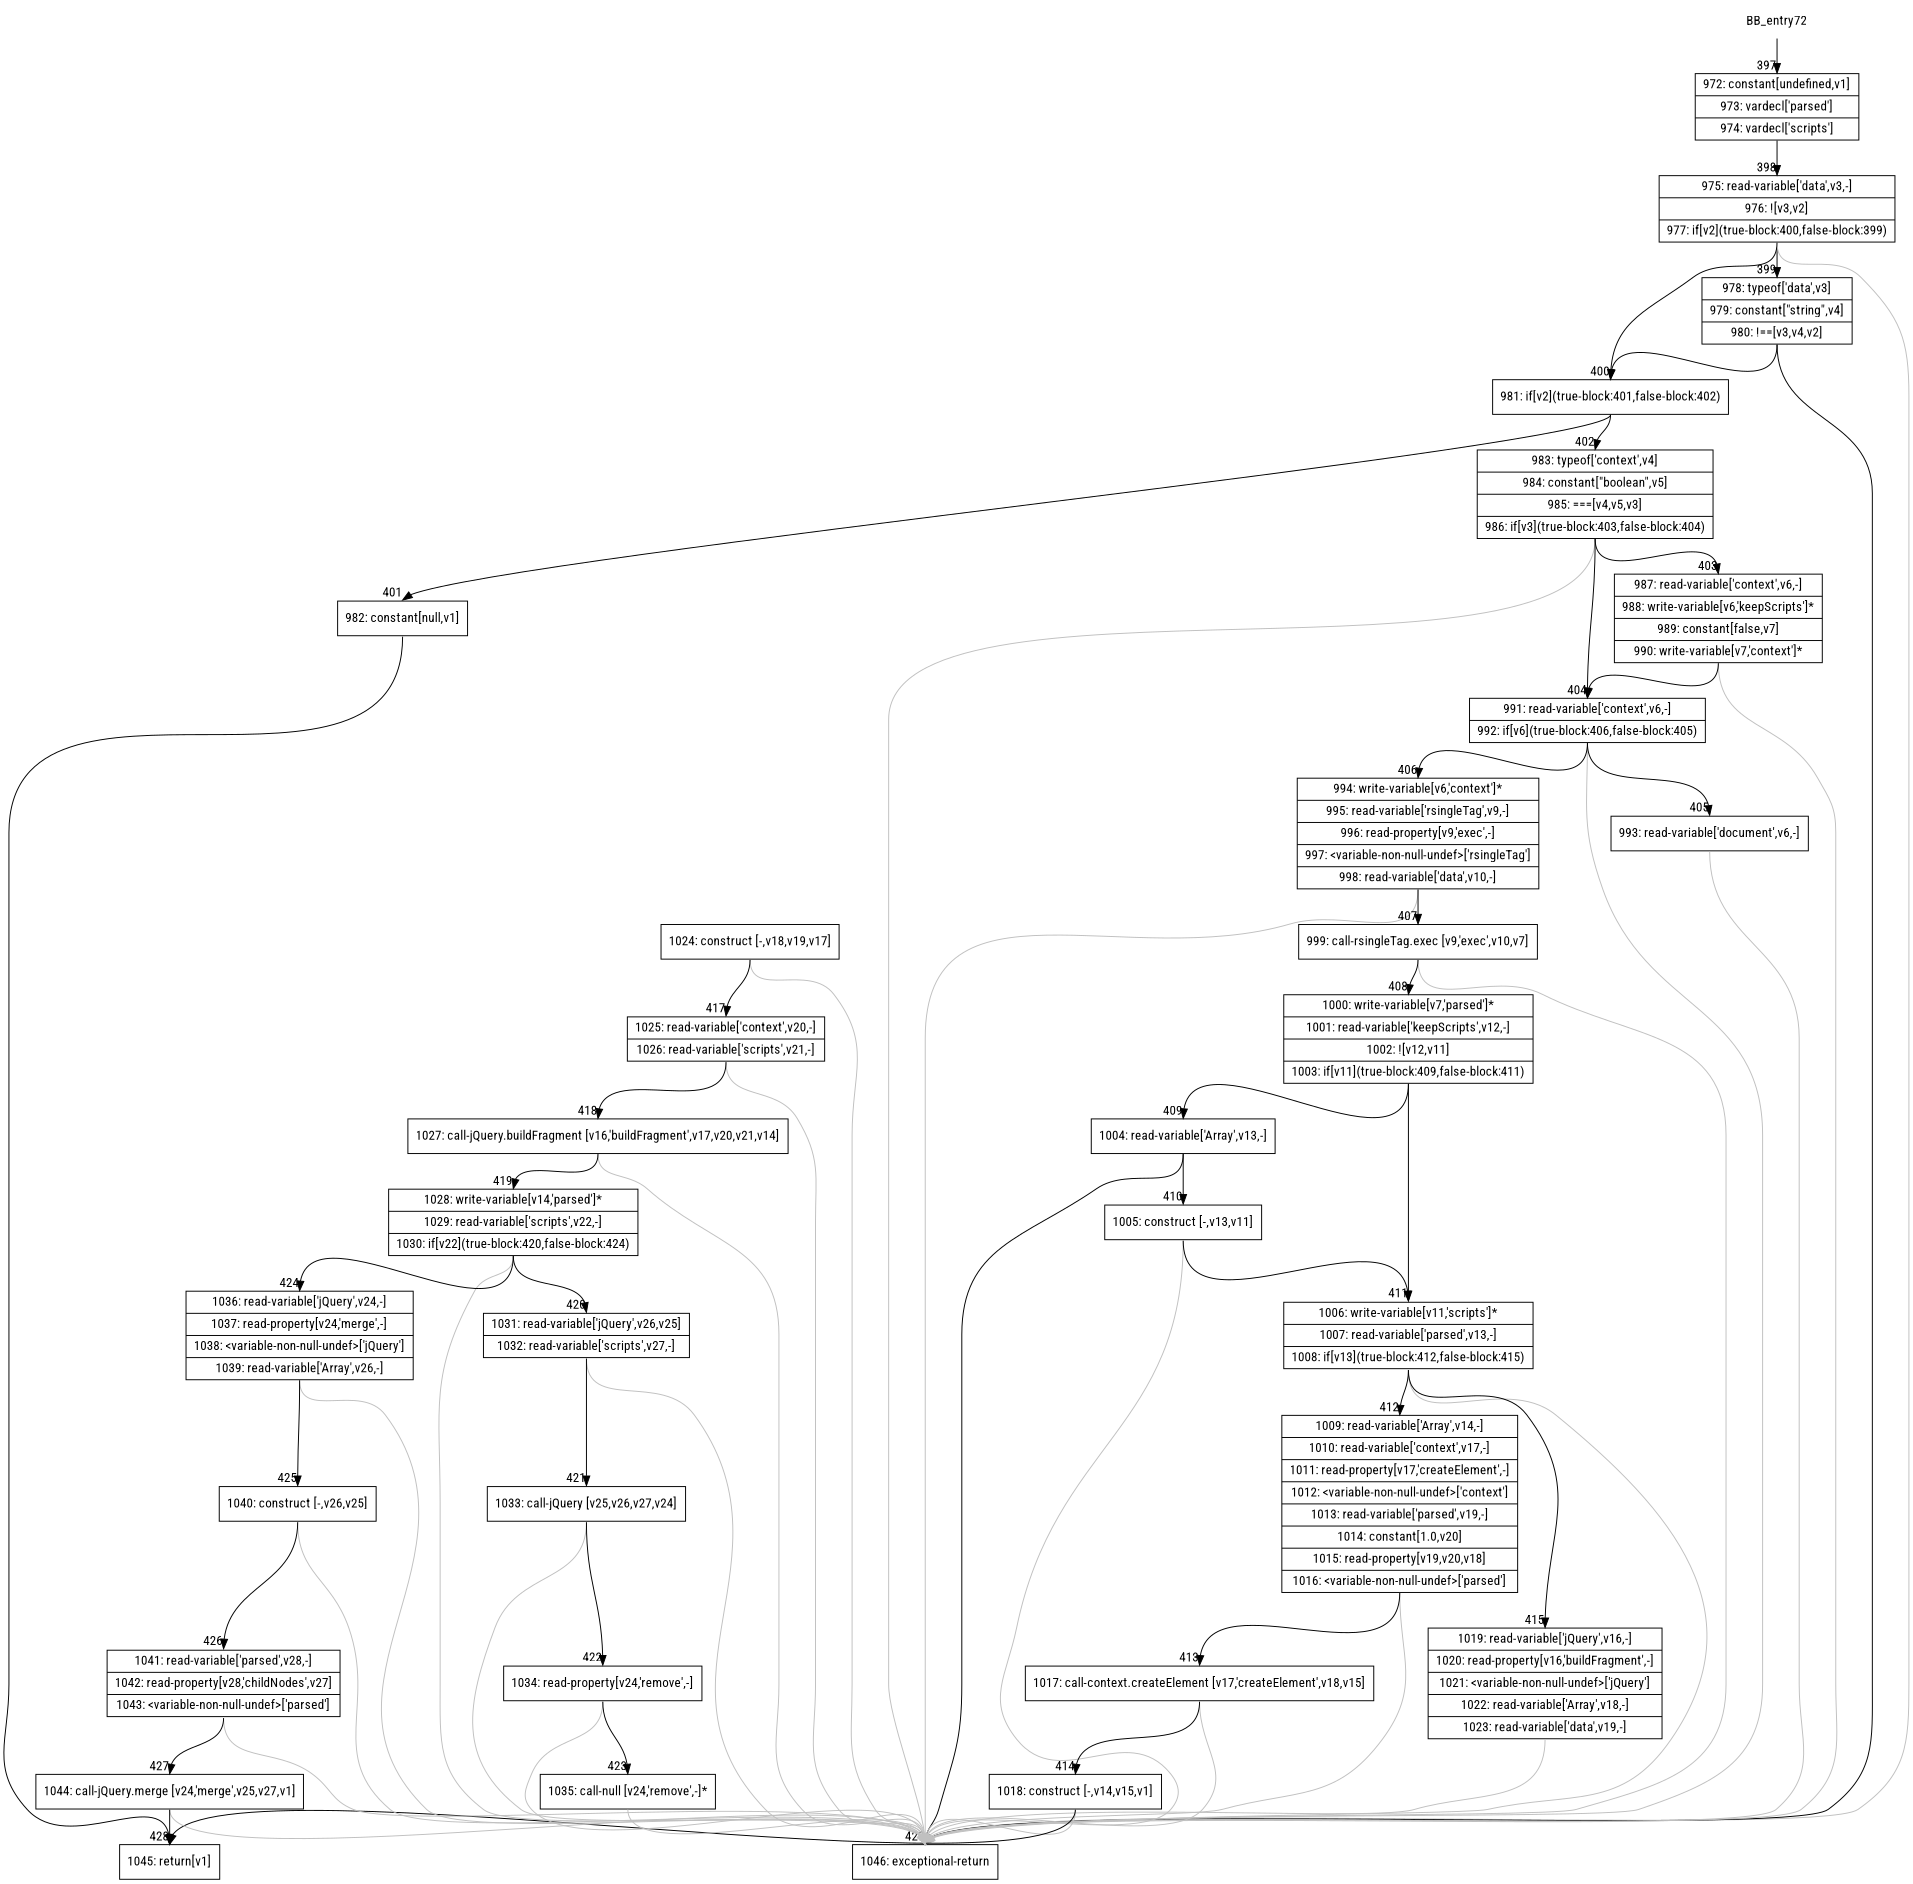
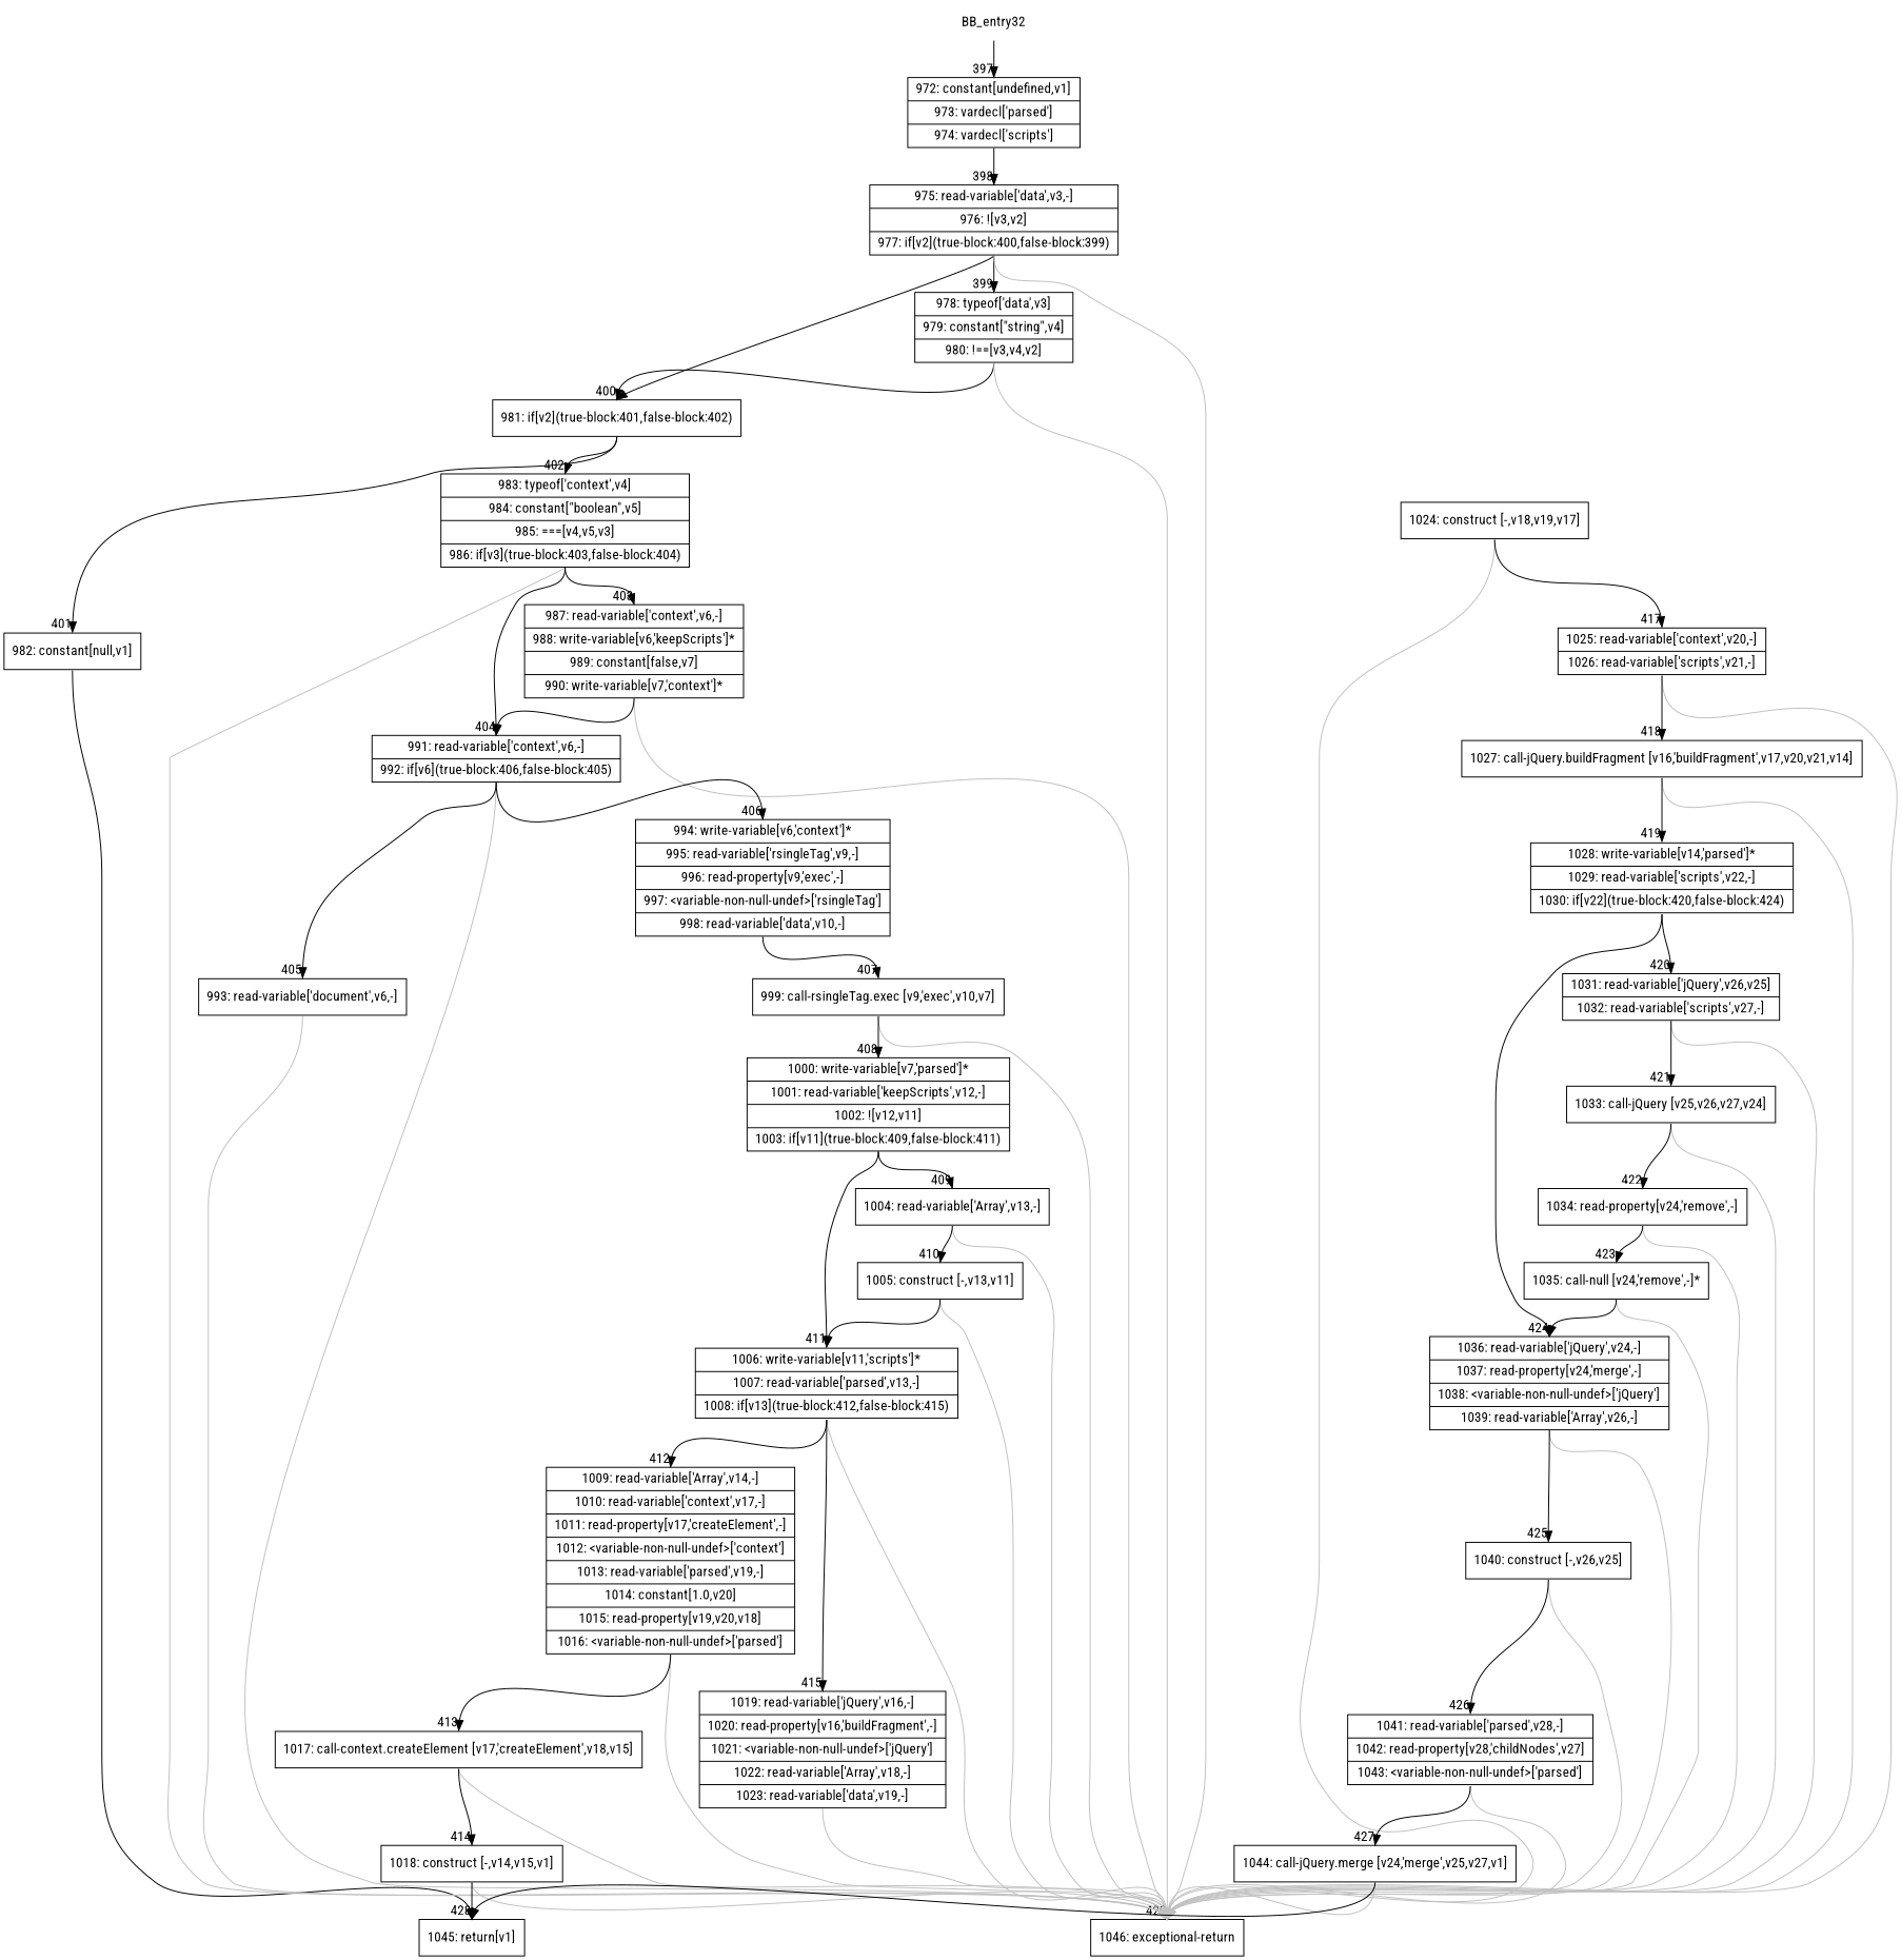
  digraph {
    fontname="Roboto Condensed"
    rankdir=TD
    node [fontname="Roboto Condensed" shape=record]
    edge [fontname="Roboto Condensed" headport=n tailport=s]
-   BB_entry32 [shape=none label=BB_entry72]
+   BB_entry32 [shape=none]
    n2 [label="{972: constant[undefined,v1]|973: vardecl['parsed']|974: vardecl['scripts']}"]
    n3 [label="{975: read-variable['data',v3,-]|976: ![v3,v2]|977: if[v2](true-block:400,false-block:399)}"]
    n4 [label="{981: if[v2](true-block:401,false-block:402)}"]
    n5 [label="{978: typeof['data',v3]|979: constant[\"string\",v4]|980: !==[v3,v4,v2]}"]
    n6 [label="{1046: exceptional-return}"]
    n7 [label="{982: constant[null,v1]}"]
    n8 [label="{983: typeof['context',v4]|984: constant[\"boolean\",v5]|985: ===[v4,v5,v3]|986: if[v3](true-block:403,false-block:404)}"]
    n9 [label="{1045: return[v1]}"]
    n10 [label="{987: read-variable['context',v6,-]|988: write-variable[v6,'keepScripts']*|989: constant[false,v7]|990: write-variable[v7,'context']*}"]
    n11 [label="{991: read-variable['context',v6,-]|992: if[v6](true-block:406,false-block:405)}"]
    n12 [label="{994: write-variable[v6,'context']*|995: read-variable['rsingleTag',v9,-]|996: read-property[v9,'exec',-]|997: \<variable-non-null-undef\>['rsingleTag']|998: read-variable['data',v10,-]}"]
    n13 [label="{993: read-variable['document',v6,-]}"]
    n14 [label="{999: call-rsingleTag.exec [v9,'exec',v10,v7]}"]
    n15 [label="{1000: write-variable[v7,'parsed']*|1001: read-variable['keepScripts',v12,-]|1002: ![v12,v11]|1003: if[v11](true-block:409,false-block:411)}"]
    n16 [label="{1006: write-variable[v11,'scripts']*|1007: read-variable['parsed',v13,-]|1008: if[v13](true-block:412,false-block:415)}"]
    n17 [label="{1004: read-variable['Array',v13,-]}"]
    n18 [label="{1009: read-variable['Array',v14,-]|1010: read-variable['context',v17,-]|1011: read-property[v17,'createElement',-]|1012: \<variable-non-null-undef\>['context']|1013: read-variable['parsed',v19,-]|1014: constant[1.0,v20]|1015: read-property[v19,v20,v18]|1016: \<variable-non-null-undef\>['parsed']}"]
    n19 [label="{1019: read-variable['jQuery',v16,-]|1020: read-property[v16,'buildFragment',-]|1021: \<variable-non-null-undef\>['jQuery']|1022: read-variable['Array',v18,-]|1023: read-variable['data',v19,-]}"]
    n20 [label="{1005: construct [-,v13,v11]}"]
    n21 [label="{1017: call-context.createElement [v17,'createElement',v18,v15]}"]
    n22 [label="{1018: construct [-,v14,v15,v1]}"]
    n23 [label="{1024: construct [-,v18,v19,v17]}"]
    n24 [label="{1025: read-variable['context',v20,-]|1026: read-variable['scripts',v21,-]}"]
    n25 [label="{1027: call-jQuery.buildFragment [v16,'buildFragment',v17,v20,v21,v14]}"]
    n26 [label="{1028: write-variable[v14,'parsed']*|1029: read-variable['scripts',v22,-]|1030: if[v22](true-block:420,false-block:424)}"]
    n27 [label="{1031: read-variable['jQuery',v26,v25]|1032: read-variable['scripts',v27,-]}"]
    n28 [label="{1036: read-variable['jQuery',v24,-]|1037: read-property[v24,'merge',-]|1038: \<variable-non-null-undef\>['jQuery']|1039: read-variable['Array',v26,-]}"]
    n29 [label="{1033: call-jQuery [v25,v26,v27,v24]}"]
    n30 [label="{1040: construct [-,v26,v25]}"]
    n31 [label="{1034: read-property[v24,'remove',-]}"]
    n32 [label="{1041: read-variable['parsed',v28,-]|1042: read-property[v28,'childNodes',v27]|1043: \<variable-non-null-undef\>['parsed']}"]
    n33 [label="{1035: call-null [v24,'remove',-]*}"]
    n34 [label="{1044: call-jQuery.merge [v24,'merge',v25,v27,v1]}"]
    BB_entry32 -> n2 [headlabel="    397"]
    n2 -> n3 [headlabel="      398"]
    n3 -> n4 [headlabel="      400"]
    n3 -> n5 [headlabel="      399"]
    n3 -> n6 [color=gray headlabel="      429"]
    n4 -> n7 [headlabel="      401"]
    n4 -> n8 [headlabel="      402"]
    n5 -> n4
-   n5 -> n6 [color=black]
+   n5 -> n6 [color=gray]
    n7 -> n9 [headlabel="      428"]
    n8 -> n6 [color=gray]
    n8 -> n10 [headlabel="      403"]
    n8 -> n11 [headlabel="      404"]
    n10 -> n6 [color=gray]
    n10 -> n11
    n11 -> n6 [color=gray]
    n11 -> n12 [headlabel="      406"]
    n11 -> n13 [headlabel="      405"]
-   n12 -> n6 [color=gray]
    n12 -> n14 [headlabel="      407"]
    n13 -> n6 [color=gray]
    n14 -> n6 [color=gray]
    n14 -> n15 [headlabel="      408"]
    n15 -> n16 [headlabel="      411"]
    n15 -> n17 [headlabel="      409"]
    n16 -> n6 [color=gray]
    n16 -> n18 [headlabel="      412"]
    n16 -> n19 [headlabel="      415"]
-   n17 -> n6 [color=black]
+   n17 -> n6 [color=gray]
    n17 -> n20 [headlabel="      410"]
    n18 -> n6 [color=gray]
    n18 -> n21 [headlabel="      413"]
    n19 -> n6 [color=gray]
    n20 -> n6 [color=gray]
    n20 -> n16
    n21 -> n6 [color=gray]
    n21 -> n22 [headlabel="      414"]
    n22 -> n6 [color=gray]
    n22 -> n9
    n23 -> n6 [color=gray]
    n23 -> n24 [headlabel="      417"]
    n24 -> n6 [color=gray]
    n24 -> n25 [headlabel="      418"]
    n25 -> n6 [color=gray]
    n25 -> n26 [headlabel="      419"]
-   n26 -> n6 [color=gray]
    n26 -> n27 [headlabel="      420"]
    n26 -> n28 [headlabel="      424"]
    n27 -> n6 [color=gray]
    n27 -> n29 [headlabel="      421"]
    n28 -> n6 [color=gray]
    n28 -> n30 [headlabel="      425"]
    n29 -> n6 [color=gray]
    n29 -> n31 [headlabel="      422"]
    n30 -> n6 [color=gray]
    n30 -> n32 [headlabel="      426"]
    n31 -> n6 [color=gray]
    n31 -> n33 [headlabel="      423"]
    n32 -> n6 [color=gray]
    n32 -> n34 [headlabel="      427"]
    n33 -> n6 [color=gray]
+   n33 -> n28
    n34 -> n6 [color=gray]
    n34 -> n9
  }
